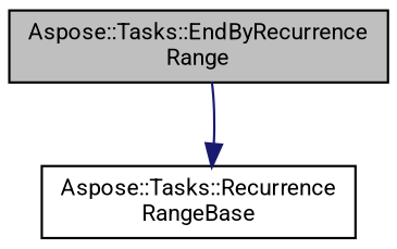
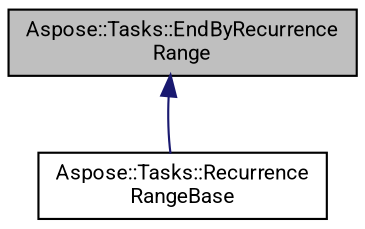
  digraph {
    fontname=Roboto
    node [color=black fontname=Roboto fontsize=10 shape=record style=filled]
    n1 [fillcolor=grey75 fontcolor=black height=0.2 label="Aspose::Tasks::EndByRecurrence\lRange" width=0.4]
    n2 [fillcolor=white height=0.2 label="Aspose::Tasks::Recurrence\lRangeBase" width=0.4]
-   n2 -> n1 [color=midnightblue dir=back fontname=Roboto fontsize=10 labelfontname=Helvetica labelfontsize=10 style=solid]
+   n1 -> n2 [color=midnightblue dir=back fontname=Roboto fontsize=10 labelfontname=Helvetica labelfontsize=10 style=solid]
  }
